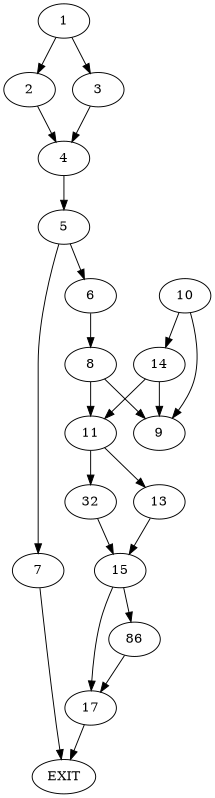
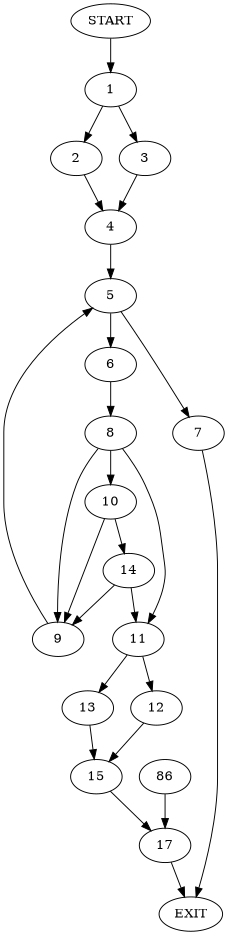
  digraph {
+   n1 [label=START]
    1
    2
    3
    n5 [label=EXIT]
    4
    5
    6
    7
    8
    9
    10
    11
    14
-   12 [label=32]
+   12
    13
    15
    n18 [label=86]
    17
+   n1 -> 1
    1 -> 2
    1 -> 3
    2 -> 4
    3 -> 4
    4 -> 5
    5 -> 6
    5 -> 7
    6 -> 8
    7 -> n5
    8 -> 9
+   8 -> 10
    8 -> 11
+   9 -> 5
    10 -> 9
    10 -> 14
    11 -> 12
    11 -> 13
    14 -> 9
    14 -> 11
    12 -> 15
    13 -> 15
-   15 -> n18
    15 -> 17
    n18 -> 17
    17 -> n5
  }
